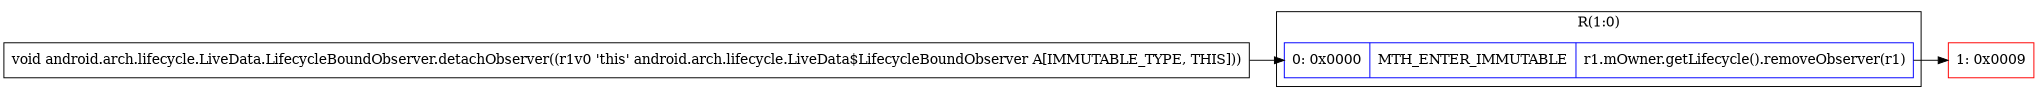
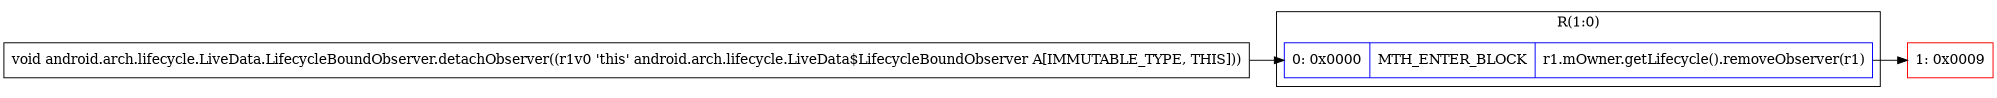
  digraph {
    rankdir=LR
    node [shape=record]
-   n1 [color=blue label="{0\:\ 0x0000|MTH_ENTER_IMMUTABLE\l|r1.mOwner.getLifecycle().removeObserver(r1)\l}"]
+   n1 [color=blue label="{0\:\ 0x0000|MTH_ENTER_BLOCK\l|r1.mOwner.getLifecycle().removeObserver(r1)\l}"]
    n2 [color=red label="{1\:\ 0x0009}"]
    n3 [label="{void android.arch.lifecycle.LiveData.LifecycleBoundObserver.detachObserver((r1v0 'this' android.arch.lifecycle.LiveData$LifecycleBoundObserver A[IMMUTABLE_TYPE, THIS])) }"]
    subgraph cluster_1 {
      label="R(1:0)"
      n1
    }
    n1 -> n2
    n3 -> n1
  }
